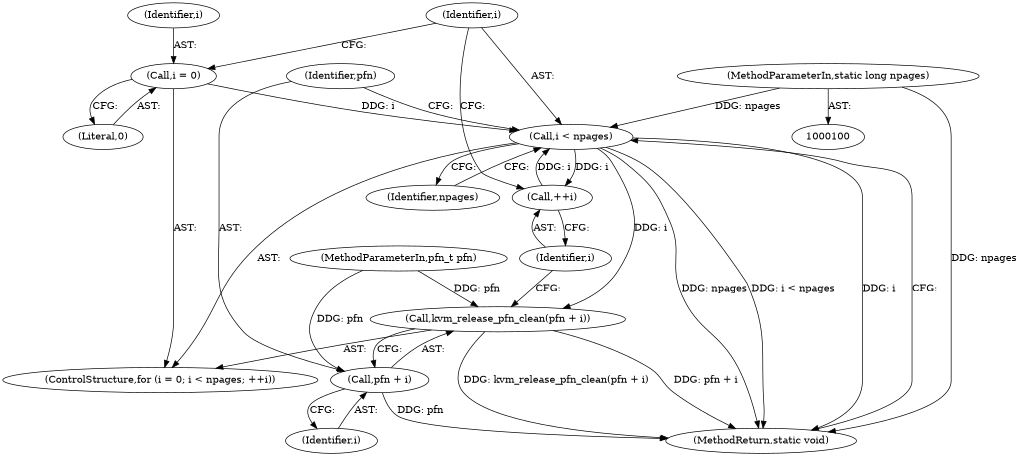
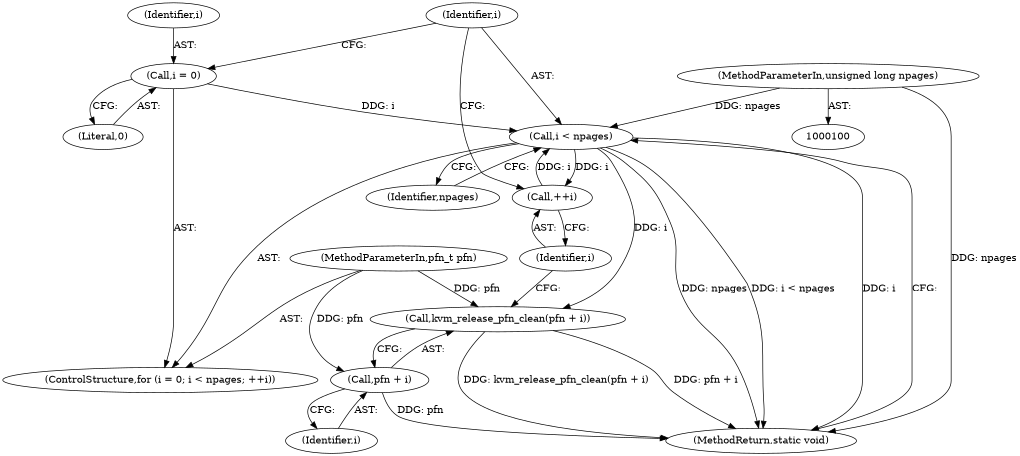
  digraph {
    n1 [label="(Call,i < npages)"]
    n2 [label="(Call,++i)"]
    n3 [label="(Call,kvm_release_pfn_clean(pfn + i))"]
    n4 [label="(ControlStructure,for (i = 0; i < npages; ++i))"]
    n5 [label="(MethodReturn,static void)"]
    n6 [label="(Identifier,npages)"]
    n7 [label="(Identifier,i)"]
    n8 [label="(Call,pfn + i)"]
    n9 [label="(Identifier,i)"]
    n10 [label="(Call,i = 0)"]
    n11 [label="(Literal,0)"]
-   n12 [label="(MethodParameterIn,static long npages)"]
+   n12 [label="(MethodParameterIn,unsigned long npages)"]
    1000100
    n14 [label="(MethodParameterIn,pfn_t pfn)"]
    n15 [label="(Identifier,i)"]
-   n16 [label="(Identifier,pfn)"]
    n17 [label="(Identifier,i)"]
    n1 -> n2 [label="DDG: i"]
    n1 -> n3 [label="DDG: i"]
    n1 -> n4 [label="AST: "]
    n1 -> n5 [label="DDG: npages"]
    n1 -> n5 [label="DDG: i < npages"]
    n1 -> n5 [label="DDG: i"]
    n1 -> n6 [label="CFG: "]
    n2 -> n1 [label="DDG: i"]
    n2 -> n7 [label="CFG: "]
-   n3 -> n4 [label="AST: "]
+   n14 -> n4 [label="AST: "]
    n3 -> n5 [label="DDG: kvm_release_pfn_clean(pfn + i)"]
    n3 -> n5 [label="DDG: pfn + i"]
    n3 -> n8 [label="CFG: "]
    n5 -> n1 [label="CFG: "]
    n6 -> n1 [label="CFG: "]
    n7 -> n2 [label="AST: "]
    n7 -> n3 [label="CFG: "]
    n8 -> n3 [label="AST: "]
    n8 -> n5 [label="DDG: pfn"]
    n8 -> n9 [label="CFG: "]
    n9 -> n8 [label="AST: "]
    n10 -> n1 [label="DDG: i"]
    n10 -> n4 [label="AST: "]
    n10 -> n11 [label="CFG: "]
    n11 -> n10 [label="AST: "]
    n12 -> n1 [label="DDG: npages"]
    n12 -> n5 [label="DDG: npages"]
    n12 -> 1000100 [label="AST: "]
    n14 -> n3 [label="DDG: pfn"]
    n14 -> n8 [label="DDG: pfn"]
    n15 -> n1 [label="AST: "]
    n15 -> n2 [label="CFG: "]
    n15 -> n10 [label="CFG: "]
-   n16 -> n1 [label="CFG: "]
-   n16 -> n8 [label="AST: "]
    n17 -> n10 [label="AST: "]
  }
